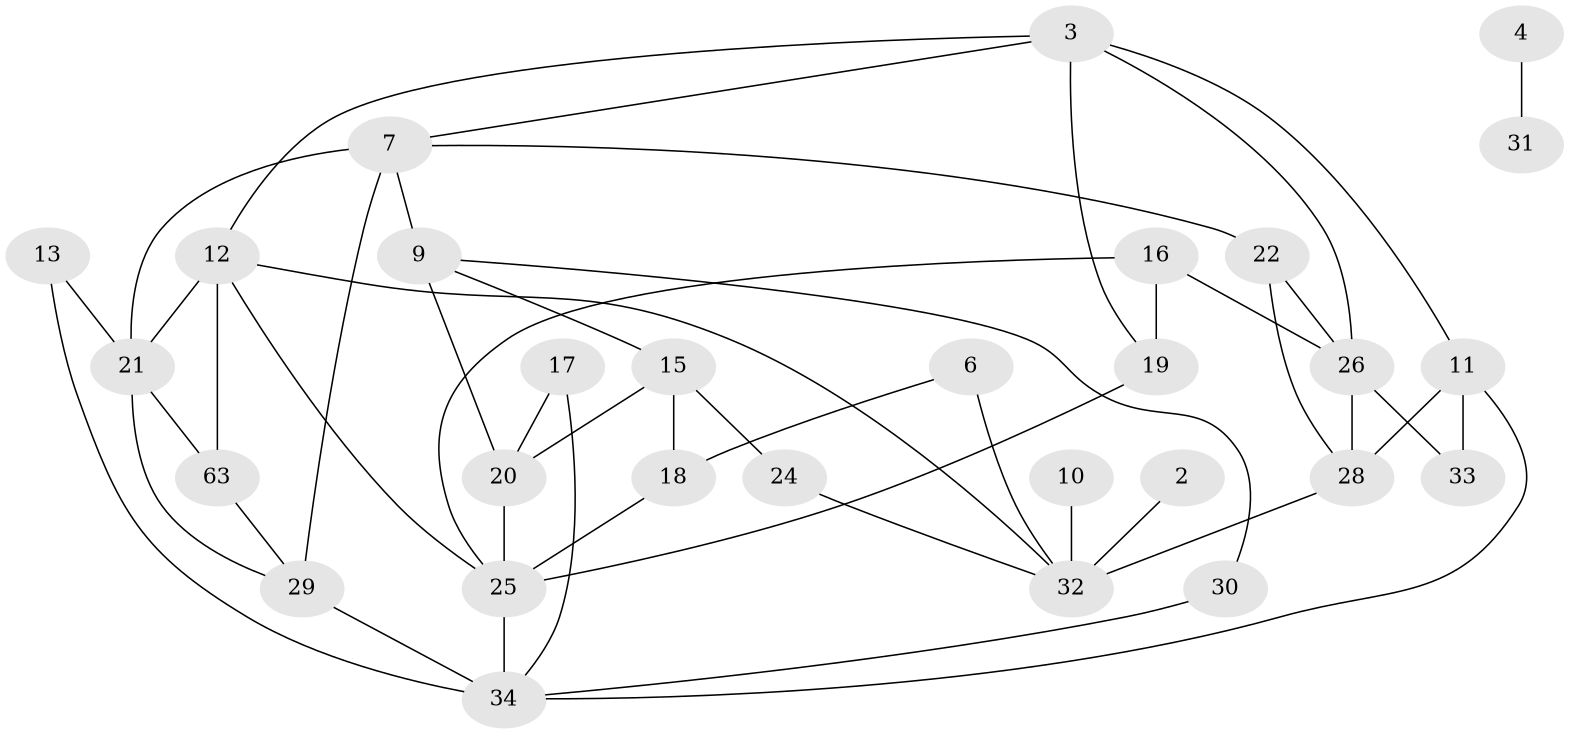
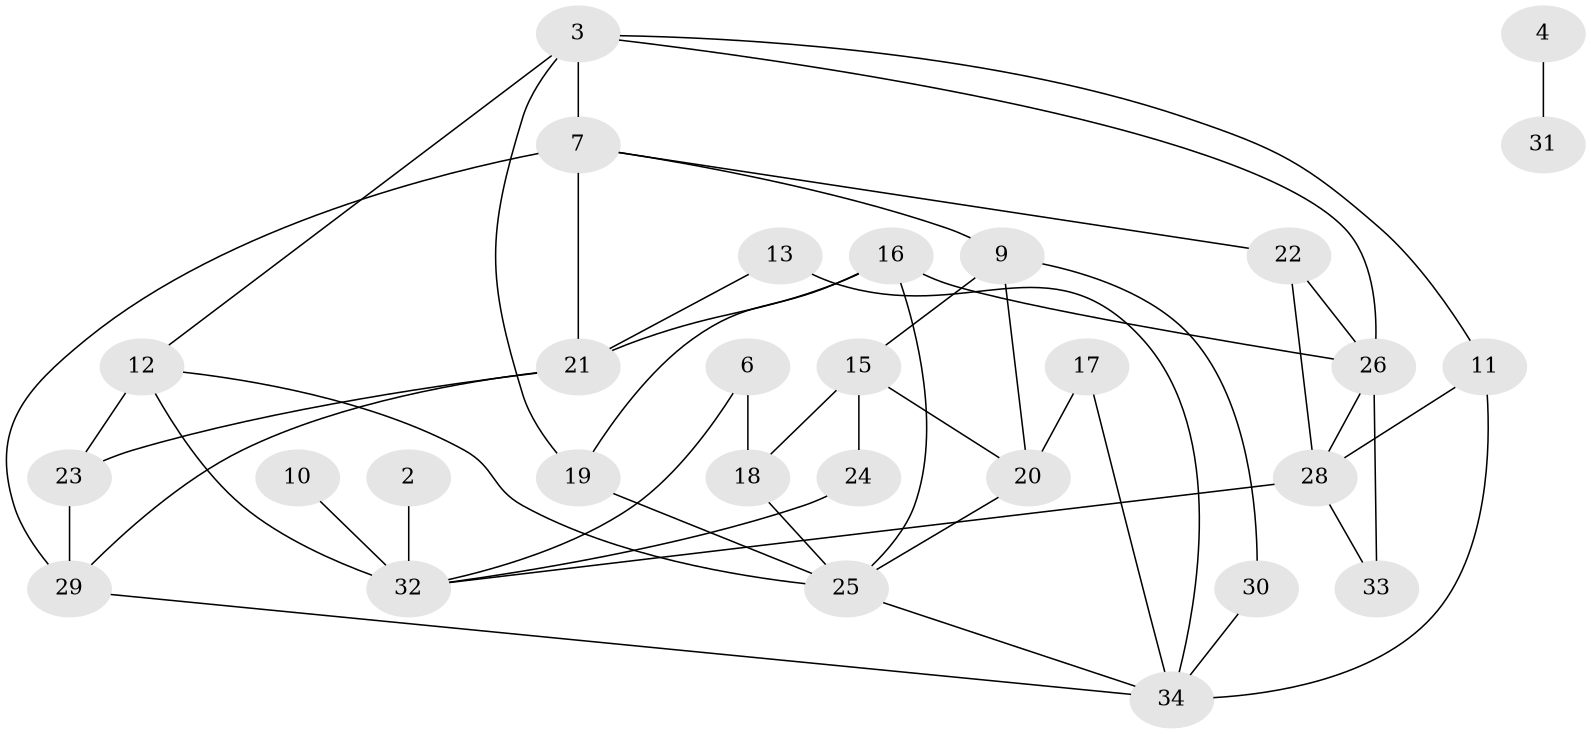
  graph {
    node [color=gray90 style=filled]
    edge [weight=1.0]
    2
    32
    3
    7
    11
    12
    19
    26
    9
    21
    22
    29
    34
    28
-   23 [label=63]
+   23
    25
    33
    4
    31
    6
    18
    15
    20
    30
    24
    10
    13
    16
    17
    2 -- 32 [weight=2.0]
    3 -- 7
    3 -- 11
    3 -- 12
    3 -- 19
    3 -- 26
    7 -- 9
    7 -- 21
    7 -- 22
    7 -- 29 [weight=2.0]
    11 -- 34
    11 -- 28
    12 -- 32
-   12 -- 21
+   16 -- 21
    12 -- 23
    12 -- 25
    19 -- 25 [weight=2.0]
    26 -- 28
    26 -- 33
    9 -- 15
    9 -- 20 [weight=2.0]
    9 -- 30
    21 -- 29
    21 -- 23
    22 -- 26
    22 -- 28
    29 -- 34
    28 -- 32
-   11 -- 33
+   28 -- 33
    23 -- 29
    25 -- 34
    4 -- 31
    6 -- 32
    6 -- 18
    18 -- 25
    15 -- 18
    15 -- 20 [weight=2.0]
    15 -- 24
    20 -- 25 [weight=2.0]
    30 -- 34
    24 -- 32
    10 -- 32 [weight=2.0]
    13 -- 21
    13 -- 34 [weight=2.0]
    16 -- 19
    16 -- 26
    16 -- 25
    17 -- 34
    17 -- 20
  }
